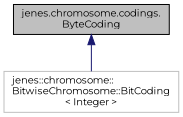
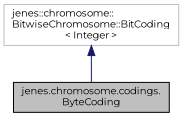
  digraph {
    fontname=Montserrat
    node [fontname=Montserrat fontsize=10 shape=record style=filled]
    n1 [color=black fillcolor=grey75 fontcolor=black height=0.2 label="jenes.chromosome.codings.\lByteCoding" width=0.4]
    n2 [color=grey75 fillcolor=white height=0.2 label="jenes::chromosome::\lBitwiseChromosome::BitCoding\l\< Integer \>" width=0.4]
-   n1 -> n2 [color=midnightblue dir=back fontname=Montserrat fontsize=10 labelfontname=Helvetica labelfontsize=10 style=solid]
+   n2 -> n1 [color=midnightblue dir=back fontname=Montserrat fontsize=10 labelfontname=Helvetica labelfontsize=10 style=solid]
  }
